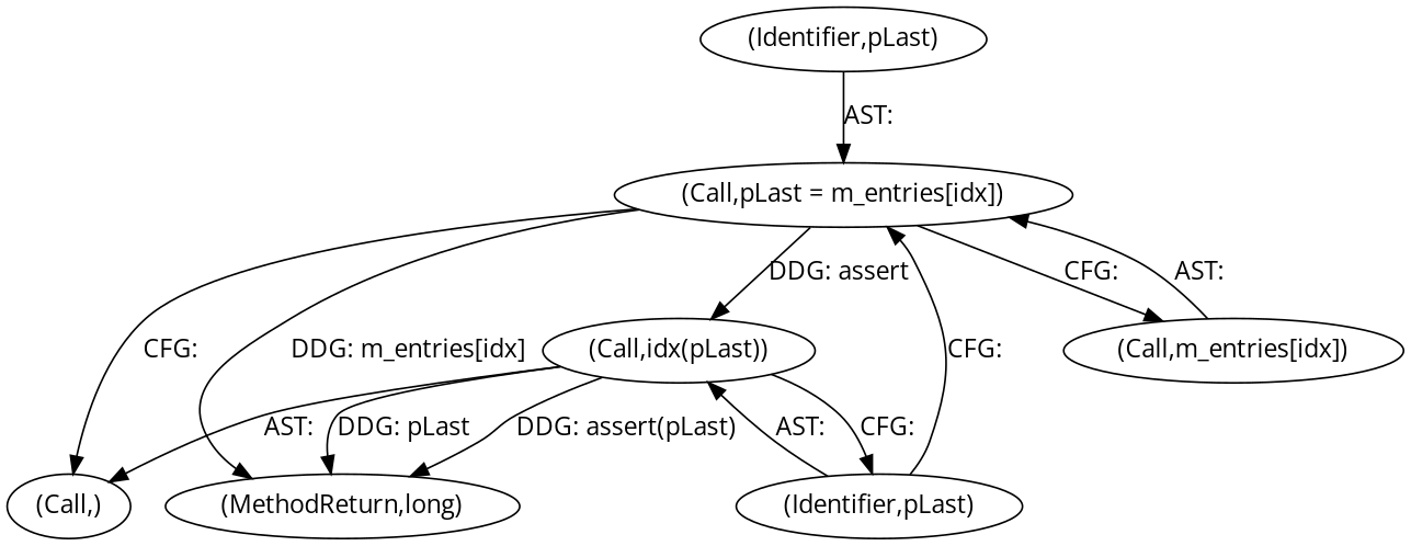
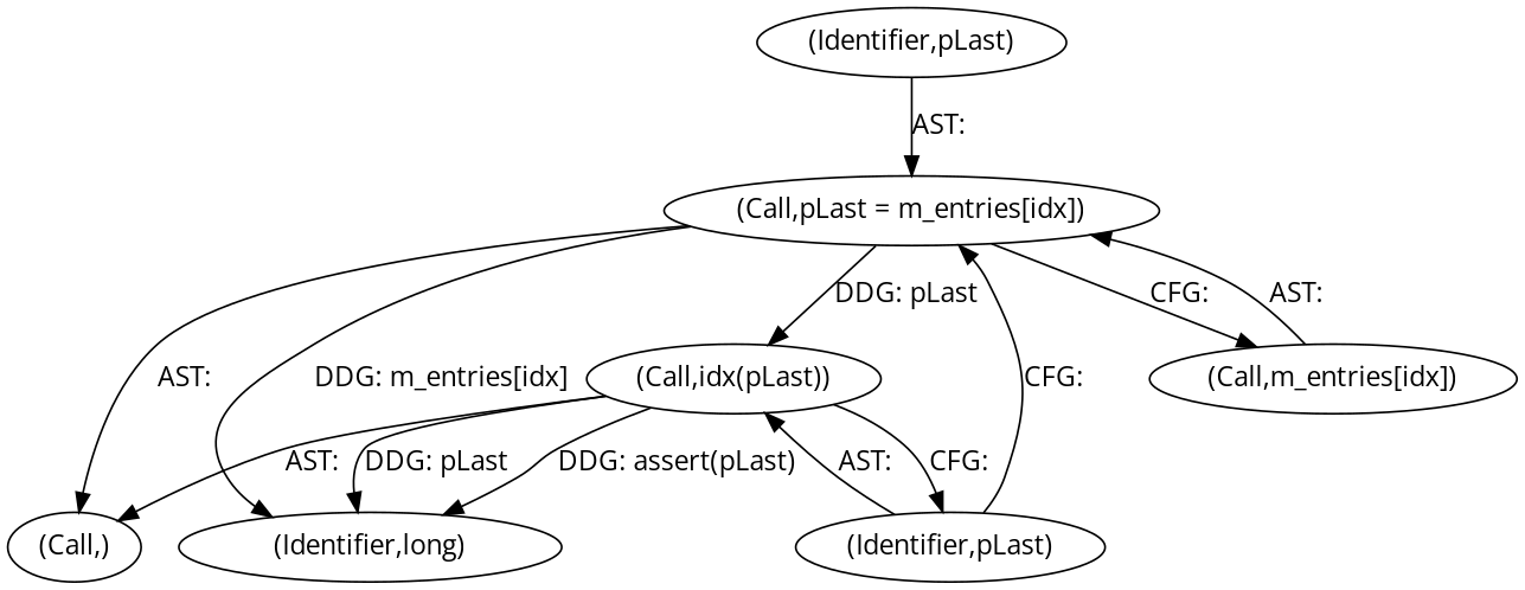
  digraph {
    fontname="Open Sans"
    node [fontname="Open Sans"]
    edge [fontname="Open Sans"]
    n1 [label="(Call,pLast = m_entries[idx])"]
    n2 [label="(Call,idx(pLast))"]
-   n3 [label="(MethodReturn,long)"]
+   n3 [label="(Identifier,long)"]
    n4 [label="(Call,m_entries[idx])"]
    n5 [label="(Call,)"]
    n6 [label="(Identifier,pLast)"]
    n7 [label="(Identifier,pLast)"]
-   n1 -> n2 [label="DDG: assert"]
+   n1 -> n2 [label="DDG: pLast"]
    n1 -> n3 [label="DDG: m_entries[idx]"]
    n1 -> n4 [label="CFG: "]
-   n1 -> n5 [label="CFG: "]
+   n1 -> n5 [label="AST: "]
    n2 -> n3 [label="DDG: assert(pLast)"]
    n2 -> n3 [label="DDG: pLast"]
    n2 -> n5 [label="AST: "]
    n2 -> n6 [label="CFG: "]
    n4 -> n1 [label="AST: "]
    n6 -> n1 [label="CFG: "]
    n6 -> n2 [label="AST: "]
    n7 -> n1 [label="AST: "]
  }
